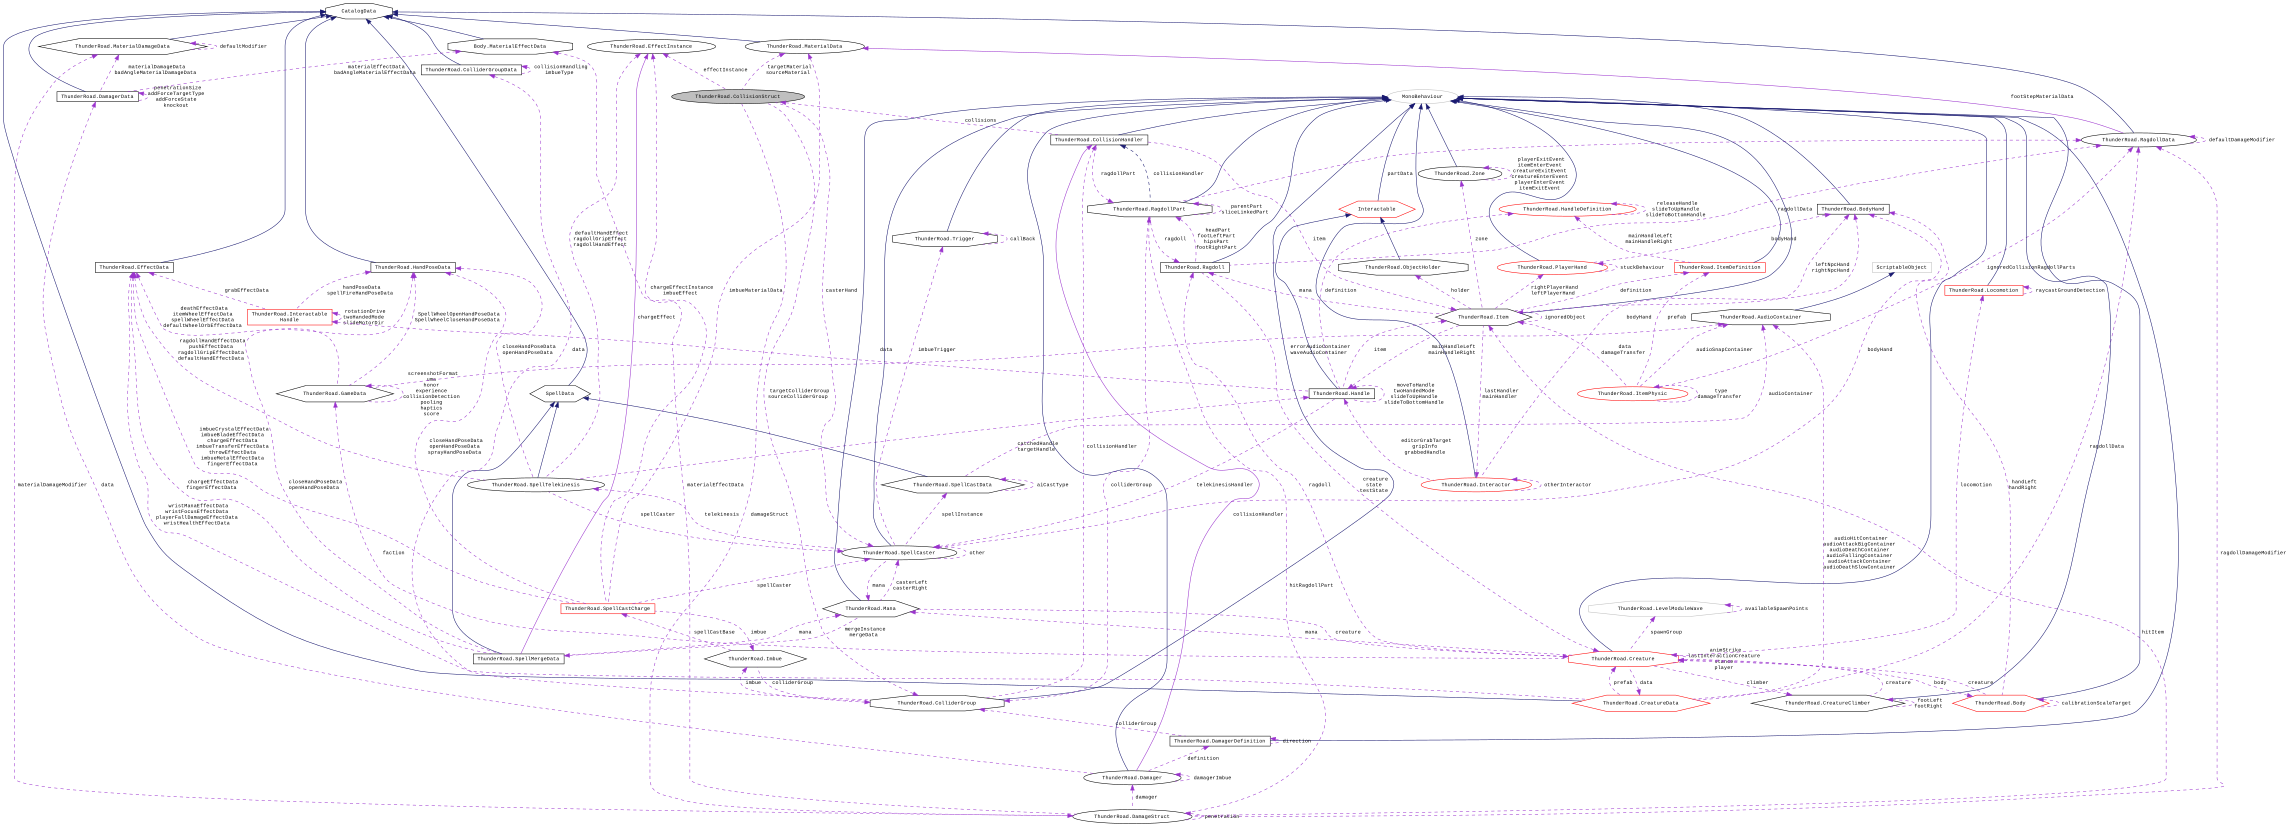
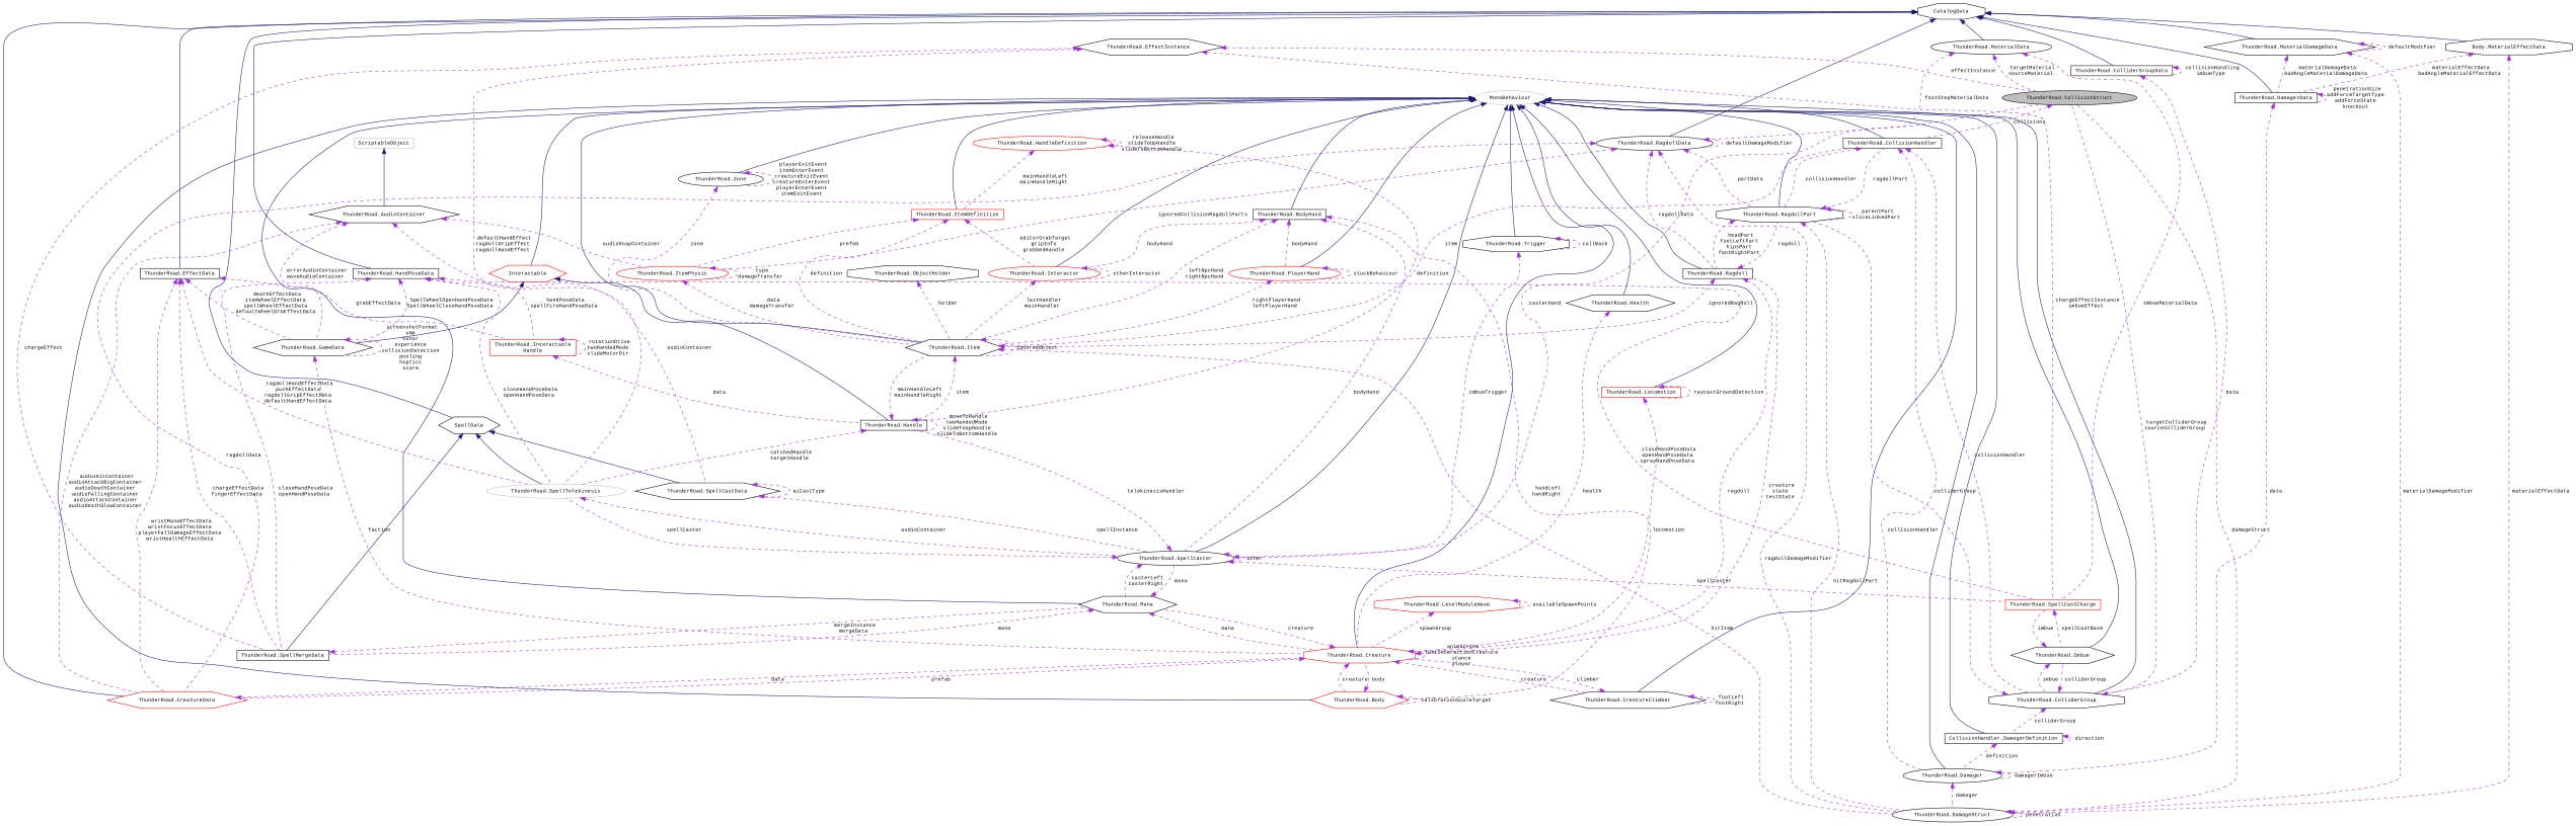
  digraph {
    fontname="Liberation Mono"
    node [color=black fillcolor=white fontname="Liberation Mono" fontsize=10 shape=box style=filled]
    edge [color=darkorchid3 dir=back fontname="Liberation Mono" fontsize=10 labelfontname=Helvetica labelfontsize=10 style=dashed]
    n1 [fillcolor=grey75 fontcolor=black height=0.2 label="ThunderRoad.CollisionStruct" shape=ellipse width=0.4]
    n2 [height=0.2 label="ThunderRoad.CollisionHandler" width=0.4]
    n3 [height=0.2 label="ThunderRoad.RagdollPart" shape=octagon width=0.4]
    n4 [height=0.2 label="ThunderRoad.ColliderGroup" shape=octagon width=0.4]
    n5 [height=0.2 label="ThunderRoad.Damager" shape=ellipse width=0.4]
    n6 [height=0.2 label="ThunderRoad.MaterialData" shape=ellipse width=0.4]
    n7 [height=0.2 label="ThunderRoad.RagdollData" shape=ellipse width=0.4]
    n8 [color=red height=0.2 label="ThunderRoad.SpellCastCharge" width=0.4]
    n9 [color=red height=0.2 label="ThunderRoad.CreatureData" shape=hexagon width=0.4]
    n10 [height=0.2 label="ThunderRoad.Ragdoll" width=0.4]
    n11 [height=0.2 label="ThunderRoad.DamageStruct" shape=ellipse width=0.4]
    n12 [color=red height=0.2 label="ThunderRoad.ItemPhysic" shape=ellipse width=0.4]
    n13 [height=0.2 label="ThunderRoad.Imbue" shape=hexagon width=0.4]
    n14 [height=0.2 label=CatalogData shape=octagon width=0.4]
    n15 [height=0.2 label=SpellData shape=hexagon width=0.4]
    n16 [height=0.2 label="ThunderRoad.EffectData" width=0.4]
    n17 [height=0.2 label="ThunderRoad.HandPoseData" width=0.4]
    n18 [height=0.2 label="ThunderRoad.ColliderGroupData" width=0.4]
    n19 [height=0.2 label="ThunderRoad.MaterialDamageData" shape=hexagon width=0.4]
    n20 [height=0.2 label="ThunderRoad.DamagerData" width=0.4]
    n21 [height=0.2 label="Body.MaterialEffectData" shape=octagon width=0.4]
-   n22 [height=0.2 label="ThunderRoad.SpellTelekinesis" shape=ellipse width=0.4]
+   n22 [color=grey75 height=0.2 label="ThunderRoad.SpellTelekinesis" shape=ellipse width=0.4]
    n23 [height=0.2 label="ThunderRoad.SpellMergeData" width=0.4]
    n24 [height=0.2 label="ThunderRoad.SpellCastData" shape=hexagon width=0.4]
    n25 [color=red height=0.2 label="ThunderRoad.Interactable\lHandle" width=0.4]
    n26 [height=0.2 label="ThunderRoad.GameData" shape=hexagon width=0.4]
    n27 [color=red height=0.2 label="ThunderRoad.Creature" shape=octagon width=0.4]
    n28 [height=0.2 label="ThunderRoad.SpellCaster" shape=ellipse width=0.4]
    n29 [height=0.2 label="ThunderRoad.Handle" width=0.4]
    n30 [height=0.2 label="ThunderRoad.Mana" shape=hexagon width=0.4]
    n31 [height=0.2 label="ThunderRoad.Item" shape=hexagon width=0.4]
    n32 [color=red height=0.2 label="ThunderRoad.Interactor" shape=ellipse width=0.4]
    n33 [color=grey75 height=0.2 label=MonoBehaviour shape=ellipse width=0.4]
    n34 [color=red height=0.2 label=Interactable shape=hexagon width=0.4]
    n35 [height=0.2 label="ThunderRoad.BodyHand" width=0.4]
    n36 [color=red height=0.2 label="ThunderRoad.ItemDefinition" width=0.4]
    n37 [height=0.2 label="ThunderRoad.CreatureClimber" shape=hexagon width=0.4]
+   n38 [height=0.2 label="ThunderRoad.Health" shape=hexagon width=0.4]
    n39 [color=red height=0.2 label="ThunderRoad.Locomotion" width=0.4]
    n40 [color=red height=0.2 label="ThunderRoad.Body" shape=hexagon width=0.4]
    n41 [height=0.2 label="ThunderRoad.Zone" shape=ellipse width=0.4]
    n42 [color=red height=0.2 label="ThunderRoad.PlayerHand" shape=ellipse width=0.4]
    n43 [height=0.2 label="ThunderRoad.Trigger" shape=octagon width=0.4]
-   n44 [height=0.2 label="ThunderRoad.DamagerDefinition" width=0.4]
+   n44 [height=0.2 label="CollisionHandler.DamagerDefinition" width=0.4]
    n45 [height=0.2 label="ThunderRoad.ObjectHolder" shape=octagon width=0.4]
    n46 [color=red height=0.2 label="ThunderRoad.HandleDefinition" shape=ellipse width=0.4]
-   n47 [height=0.2 label="ThunderRoad.EffectInstance" shape=ellipse width=0.4]
-   n48 [height=0.2 label="ThunderRoad.AudioContainer" shape=octagon width=0.4]
+   n47 [height=0.2 label="ThunderRoad.EffectInstance" shape=hexagon width=0.4]
+   n48 [height=0.2 label="ThunderRoad.AudioContainer" shape=hexagon width=0.4]
    n49 [color=grey75 height=0.2 label=ScriptableObject width=0.4]
-   n50 [color=grey75 height=0.2 label="ThunderRoad.LevelModuleWave" shape=octagon width=0.4]
+   n50 [color=red height=0.2 label="ThunderRoad.LevelModuleWave" shape=octagon width=0.4]
    n1 -> n2 [label=" collisions"]
-   n2 -> n3 [color=midnightblue label=" collisionHandler"]
+   n2 -> n3 [label=" collisionHandler"]
    n2 -> n4 [label=" collisionHandler"]
-   n2 -> n5 [label=" collisionHandler" style=solid]
+   n2 -> n5 [label=" collisionHandler"]
    n3 -> n2 [label=" ragdollPart"]
    n3 -> n3 [label=" parentPart\nsliceLinkedPart"]
    n3 -> n10 [label=" headPart\nfootLeftPart\nhipsPart\nfootRightPart"]
    n3 -> n11 [label=" hitRagdollPart"]
    n4 -> n1 [label=" targetColliderGroup\nsourceColliderGroup"]
    n4 -> n3 [label=" colliderGroup"]
    n4 -> n13 [label=" colliderGroup"]
    n4 -> n44 [label=" colliderGroup"]
    n5 -> n5 [label=" damagerImbue"]
    n5 -> n11 [label=" damager"]
    n6 -> n1 [label=" targetMaterial\nsourceMaterial"]
-   n6 -> n7 [label=" footStepMaterialData" style=solid]
+   n6 -> n7 [label=" footStepMaterialData"]
    n6 -> n8 [label=" imbueMaterialData"]
    n7 -> n3 [label=" partData"]
    n7 -> n7 [label=" defaultDamageModifier"]
    n7 -> n9 [label=" ragdollData"]
    n7 -> n10 [label=" ragdollData"]
    n7 -> n11 [label=" ragdollDamageModifier"]
    n7 -> n12 [label=" ignoredCollisionRagdollParts"]
    n8 -> n13 [label=" spellCastBase"]
    n9 -> n27 [label=" data"]
    n10 -> n3 [label=" ragdoll"]
    n10 -> n27 [label=" ragdoll"]
-   n10 -> n31 [label=" mana"]
+   n10 -> n31 [label=" ignoredRagdoll"]
    n11 -> n1 [label=" damageStruct"]
    n11 -> n11 [label=" penetration"]
    n12 -> n12 [label=" type\ndamageTransfer"]
-   n31 -> n12 [label=" data\ndamageTransfer"]
+   n12 -> n31 [label=" data\ndamageTransfer"]
    n13 -> n4 [label=" imbue"]
    n13 -> n8 [label=" imbue"]
    n14 -> n6 [color=midnightblue style=solid]
    n14 -> n7 [color=midnightblue style=solid]
    n14 -> n9 [color=midnightblue style=solid]
    n14 -> n15 [color=midnightblue style=solid]
    n14 -> n16 [color=midnightblue style=solid]
    n14 -> n17 [color=midnightblue style=solid]
    n14 -> n18 [color=midnightblue style=solid]
    n14 -> n19 [color=midnightblue style=solid]
    n14 -> n20 [color=midnightblue style=solid]
    n14 -> n21 [color=midnightblue style=solid]
    n15 -> n22 [color=midnightblue style=solid]
    n15 -> n23 [color=midnightblue style=solid]
    n15 -> n24 [color=midnightblue style=solid]
-   n16 -> n8 [label=" imbueCrystalEffectData\nimbueBladeEffectData\nchargeEffectData\nimbueTransferEffectData\nthrowEffectData\nimbueMetalEffectData\nfingerEffectData"]
    n16 -> n9 [label=" wristManaEffectData\nwristFocusEffectData\nplayerFallDamageEffectData\nwristHealthEffectData"]
    n16 -> n22 [label=" ragdollHandEffectData\npushEffectData\nragdollGripEffectData\ndefaultHandEffectData"]
    n16 -> n23 [label=" chargeEffectData\nfingerEffectData"]
    n16 -> n25 [label=" grabEffectData"]
    n16 -> n26 [label=" deathEffectData\nitemWheelEffectData\nspellWheelEffectData\ndefaultWheelOrbEffectData"]
    n17 -> n8 [label=" closeHandPoseData\nopenHandPoseData\nsprayHandPoseData"]
    n17 -> n22 [label=" closeHandPoseData\nopenHandPoseData"]
    n17 -> n23 [label=" closeHandPoseData\nopenHandPoseData"]
    n17 -> n25 [label=" handPoseData\nspellFireHandPoseData"]
    n17 -> n26 [label=" SpellWheelOpenHandPoseData\nSpellWheelCloseHandPoseData"]
    n18 -> n4 [label=" data"]
    n18 -> n18 [label=" collisionHandling\nimbueType"]
    n19 -> n11 [label=" materialDamageModifier"]
    n19 -> n19 [label=" defaultModifier"]
    n19 -> n20 [label=" materialDamageData\nbadAngleMaterialDamageData"]
    n20 -> n5 [label=" data"]
    n20 -> n20 [label=" penetrationSize\naddForceTargetType\naddForceState\nknockout"]
    n21 -> n11 [label=" materialEffectData"]
    n21 -> n20 [label=" materialEffectData\nbadAngleMaterialEffectData"]
-   n22 -> n28 [label=" telekinesis"]
+   n22 -> n28 [label=" audioContainer"]
    n23 -> n30 [label=" mergeInstance\nmergeData"]
    n24 -> n24 [label=" aiCastType"]
    n24 -> n28 [label=" spellInstance"]
    n25 -> n25 [label=" rotationDrive\ntwoHandedMode\nslideMotorDir"]
    n25 -> n29 [label=" data"]
    n26 -> n26 [label=" screenshotFormat\numa\nhonor\nexperience\ncollisionDetection\npooling\nhaptics\nscore"]
    n26 -> n27 [label=" faction"]
    n27 -> n9 [label=" prefab"]
    n27 -> n10 [label=" creature\nstate\ntestState"]
    n27 -> n27 [label=" animStrike\nlastInteractionCreature\nstance\nplayer"]
    n27 -> n30 [label=" creature"]
    n27 -> n37 [label=" creature"]
    n27 -> n40 [label=" creature"]
    n28 -> n1 [label=" casterHand"]
    n28 -> n8 [label=" spellCaster"]
    n28 -> n22 [label=" spellCaster"]
    n28 -> n28 [label=" other"]
    n28 -> n29 [label=" telekinesisHandler"]
    n28 -> n30 [label=" casterLeft\ncasterRight"]
    n29 -> n22 [label=" catchedHandle\ntargetHandle"]
    n29 -> n29 [label=" moveToHandle\ntwoHandedMode\nslideToUpHandle\nslideToBottomHandle"]
    n29 -> n31 [label=" mainHandleLeft\nmainHandleRight"]
-   n29 -> n32 [label=" editorGrabTarget\ngripInfo\ngrabbedHandle"]
+   n36 -> n32 [label=" editorGrabTarget\ngripInfo\ngrabbedHandle"]
    n30 -> n23 [label=" mana"]
    n30 -> n27 [label=" mana"]
    n30 -> n28 [label=" mana"]
    n31 -> n2 [label=" item"]
    n31 -> n11 [label=" hitItem"]
    n31 -> n29 [label=" item"]
    n31 -> n31 [label=" ignoredObject"]
    n32 -> n31 [label=" lastHandler\nmainHandler"]
    n32 -> n32 [label=" otherInteractor"]
    n33 -> n2 [color=midnightblue style=solid]
    n33 -> n3 [color=midnightblue style=solid]
    n33 -> n4 [color=midnightblue style=solid]
    n33 -> n5 [color=midnightblue style=solid]
    n33 -> n10 [color=midnightblue style=solid]
+   n33 -> n13 [color=midnightblue style=solid]
    n33 -> n27 [color=midnightblue style=solid]
    n33 -> n28 [color=midnightblue style=solid]
    n33 -> n30 [color=midnightblue style=solid]
    n33 -> n31 [color=midnightblue style=solid]
    n33 -> n32 [color=midnightblue style=solid]
    n33 -> n34 [color=midnightblue style=solid]
    n33 -> n35 [color=midnightblue style=solid]
    n33 -> n36 [color=midnightblue style=solid]
    n33 -> n37 [color=midnightblue style=solid]
+   n33 -> n38 [color=midnightblue style=solid]
    n33 -> n39 [color=midnightblue style=solid]
    n33 -> n40 [color=midnightblue style=solid]
    n33 -> n41 [color=midnightblue style=solid]
    n33 -> n42 [color=midnightblue style=solid]
    n33 -> n43 [color=midnightblue style=solid]
    n33 -> n44 [color=midnightblue style=solid]
    n34 -> n29 [color=midnightblue style=solid]
-   n34 -> n45 [color=midnightblue style=solid]
+   n34 -> n26 [color=midnightblue style=solid]
    n35 -> n28 [label=" bodyHand"]
    n35 -> n31 [label=" leftNpcHand\nrightNpcHand"]
    n35 -> n32 [label=" bodyHand"]
    n35 -> n40 [label=" handLeft\nhandRight"]
    n35 -> n42 [label=" bodyHand"]
    n36 -> n12 [label=" prefab"]
    n36 -> n31 [label=" definition"]
    n37 -> n27 [label=" climber"]
    n37 -> n37 [label=" footLeft\nfootRight"]
+   n38 -> n27 [label=" health"]
    n39 -> n27 [label=" locomotion"]
    n39 -> n39 [label=" raycastGroundDetection"]
    n40 -> n27 [label=" body"]
    n40 -> n40 [label=" calibrationScaleTarget"]
    n41 -> n31 [label=" zone"]
    n41 -> n41 [label=" playerExitEvent\nitemEnterEvent\ncreatureExitEvent\ncreatureEnterEvent\nplayerEnterEvent\nitemExitEvent"]
    n42 -> n31 [label=" rightPlayerHand\nleftPlayerHand"]
    n42 -> n42 [label=" stuckBehaviour"]
    n43 -> n28 [label=" imbueTrigger"]
    n43 -> n43 [label=" callBack"]
    n44 -> n5 [label=" definition"]
    n44 -> n44 [label=" direction"]
    n45 -> n31 [label=" holder"]
    n46 -> n29 [label=" definition"]
    n46 -> n36 [label=" mainHandleLeft\nmainHandleRight"]
    n46 -> n46 [label=" releaseHandle\nslideToUpHandle\nslideToBottomHandle"]
    n47 -> n1 [label=" effectInstance"]
    n47 -> n8 [label=" chargeEffectInstance\nimbueEffect"]
    n47 -> n22 [label=" defaultHandEffect\nragdollGripEffect\nragdollHandEffect"]
-   n47 -> n23 [label=" chargeEffect" style=solid]
+   n47 -> n23 [label=" chargeEffect"]
    n48 -> n9 [label=" audioHitContainer\naudioAttackBigContainer\naudioDeathContainer\naudioFallingContainer\naudioAttackContainer\naudioDeathSlowContainer"]
    n48 -> n12 [label=" audioSnapContainer"]
    n48 -> n24 [label=" audioContainer"]
    n48 -> n26 [label=" errorAudioContainer\nwaveAudioContainer"]
    n49 -> n48 [color=midnightblue style=solid]
    n50 -> n27 [label=" spawnGroup"]
    n50 -> n50 [label=" availableSpawnPoints"]
  }
